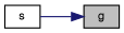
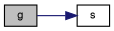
  digraph {
    rankdir=LR
    node [color=black fontname=FreeSans fontsize=10 shape=record]
    n1 [fillcolor=grey75 fontcolor=black height=0.2 label=g style=filled width=0.4]
    n2 [height=0.2 label=s width=0.4]
-   n2 -> n1 [color=midnightblue fontname=FreeSans fontsize=10 labelfontname=FreeSans labelfontsize=10 style=solid]
+   n1 -> n2 [color=midnightblue fontname=FreeSans fontsize=10 labelfontname=FreeSans labelfontsize=10 style=solid]
  }
